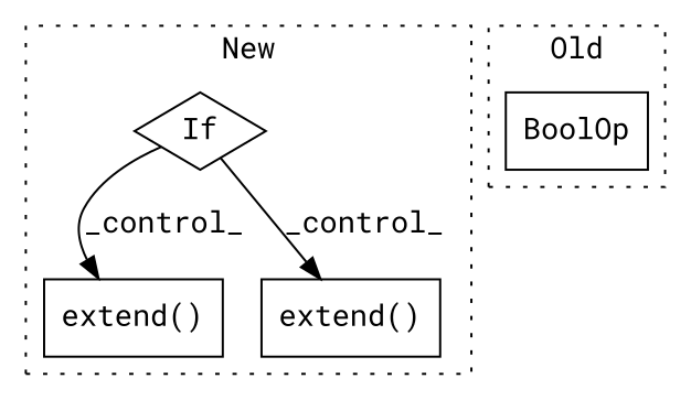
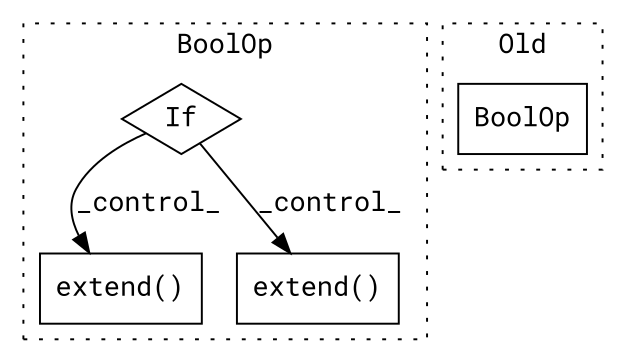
  digraph {
    fontname="Roboto Mono"
    node [a=75 l="11,1" shape=box fontname="Roboto Mono"]
    edge [fontname="Roboto Mono"]
    n1 [label="extend()" s="2188,2363"]
    n2 [a=96 l=3 label=If s=1617 shape=diamond]
    n3 [label="extend()" s="1979,2178"]
    n4 [a=72 l=44 label=BoolOp s=1492]
    subgraph cluster_1 {
-     label=New
+     label=BoolOp
      style=dotted
      n1
      n2
      n3
    }
    subgraph cluster_2 {
      label=Old
      style=dotted
      n4
    }
    n2 -> n1 [label=_control_]
    n2 -> n3 [label=_control_]
  }
